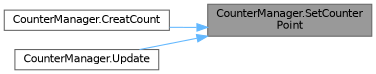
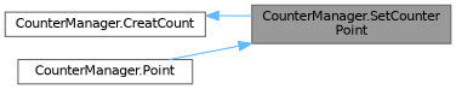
  digraph {
    rankdir=RL
    node [color=grey40 fillcolor=white fontname=Helvetica fontsize=10 shape=box style=filled]
    edge [color=steelblue1 dir=back fontname=Helvetica fontsize=10 labelfontname=Helvetica labelfontsize=10 style=solid]
    n1 [color=gray40 fillcolor=grey60 fontcolor=black height=0.2 label="CounterManager.SetCounter\lPoint" width=0.4]
    n2 [height=0.2 label="CounterManager.CreatCount" width=0.4]
-   n3 [height=0.2 label="CounterManager.Update" width=0.4]
-   n1 -> n2
+   n3 [height=0.2 label="CounterManager.Point" width=0.4]
+   n2 -> n1
    n1 -> n3
  }
